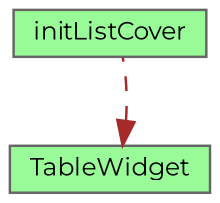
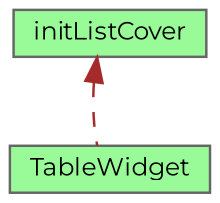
  digraph {
    rankdir=TB
    fontname=Montserrat
    node [fillcolor=palegreen fontname=Montserrat fontsize=10 shape=box style=filled]
    n1 [color=gray40 fontcolor=black height=0.2 label=initListCover width=0.4]
    n2 [color=grey40 height=0.2 label=TableWidget width=0.4]
-   n2 -> n1 [color=brown dir=back fontname=Montserrat fontsize=10 labelfontname=Helvetica labelfontsize=10 style=dashed]
+   n1 -> n2 [color=brown dir=back fontname=Montserrat fontsize=10 labelfontname=Helvetica labelfontsize=10 style=dashed]
  }
